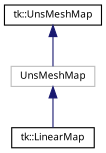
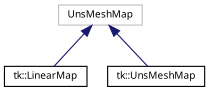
  digraph {
    rankdir=TB
    node [color=black fontname="sans-serif" fontsize=9 shape=record]
    edge [color=midnightblue dir=back fontname="sans-serif" fontsize=9 labelfontname="sans-serif" labelfontsize=9 style=solid]
    n1 [color=grey75 height=0.2 label=UnsMeshMap width=0.4]
    n2 [height=0.2 label="tk::LinearMap" width=0.4]
    n3 [height=0.2 label="tk::UnsMeshMap" width=0.4]
    n1 -> n2
-   n3 -> n1
+   n1 -> n3
  }
